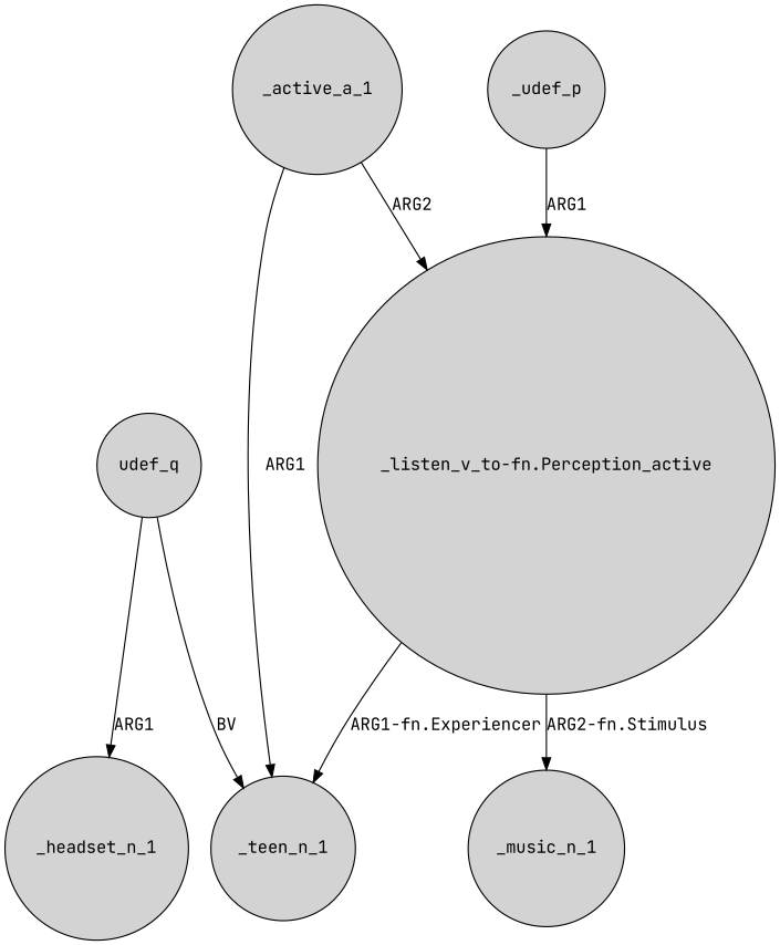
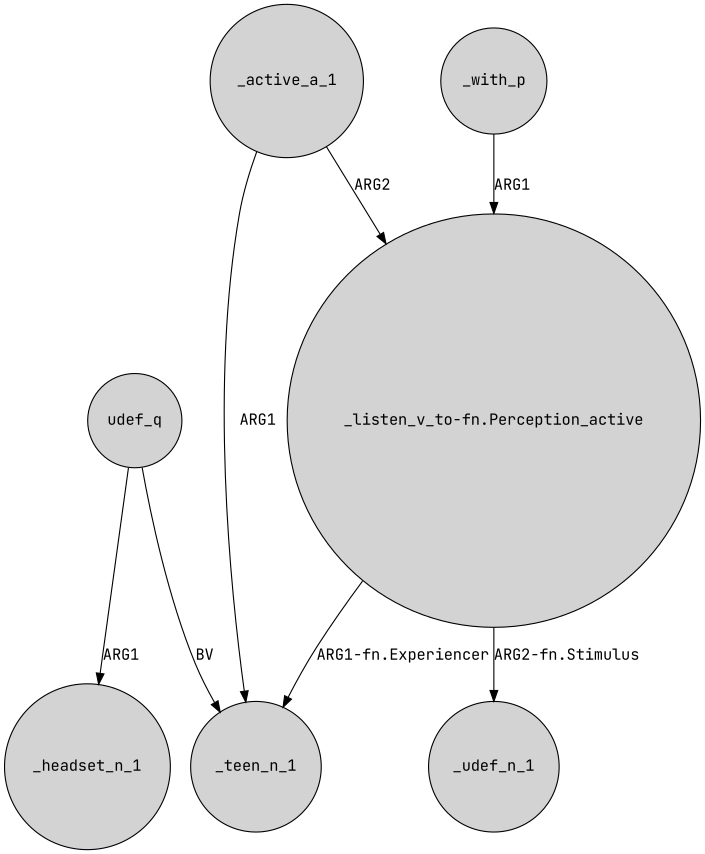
  digraph {
    fontname="JetBrains Mono"
    node [fontname="JetBrains Mono" shape=circle style=filled]
    edge [fontname="JetBrains Mono"]
    "_listen_v_to-fn.Perception_active"
-   _music_n_1
+   _music_n_1 [label=_udef_n_1]
    _teen_n_1
    udef_q
    _headset_n_1
-   _with_p [label=_udef_p]
+   _with_p
    n7 [label=_active_a_1]
    "_listen_v_to-fn.Perception_active" -> _music_n_1 [label="ARG2-fn.Stimulus"]
    "_listen_v_to-fn.Perception_active" -> _teen_n_1 [label="ARG1-fn.Experiencer"]
    udef_q -> _teen_n_1 [label=BV]
    udef_q -> _headset_n_1 [label=ARG1]
    _with_p -> "_listen_v_to-fn.Perception_active" [label=ARG1]
    n7 -> "_listen_v_to-fn.Perception_active" [label=ARG2]
    n7 -> _teen_n_1 [label=ARG1]
  }
